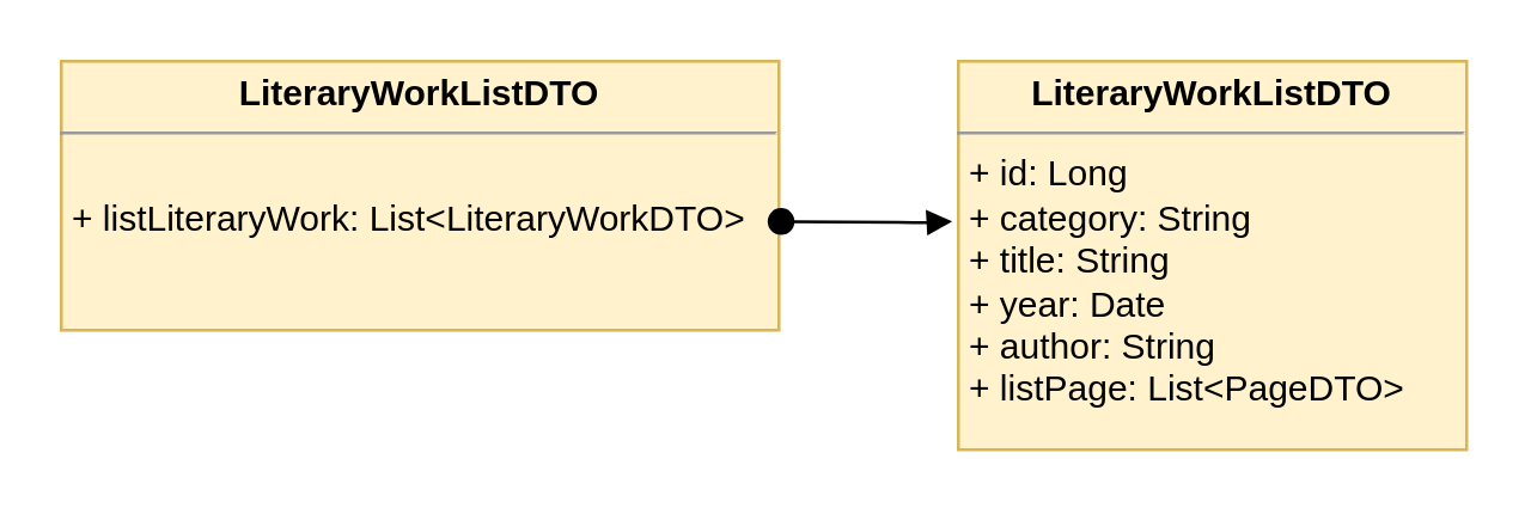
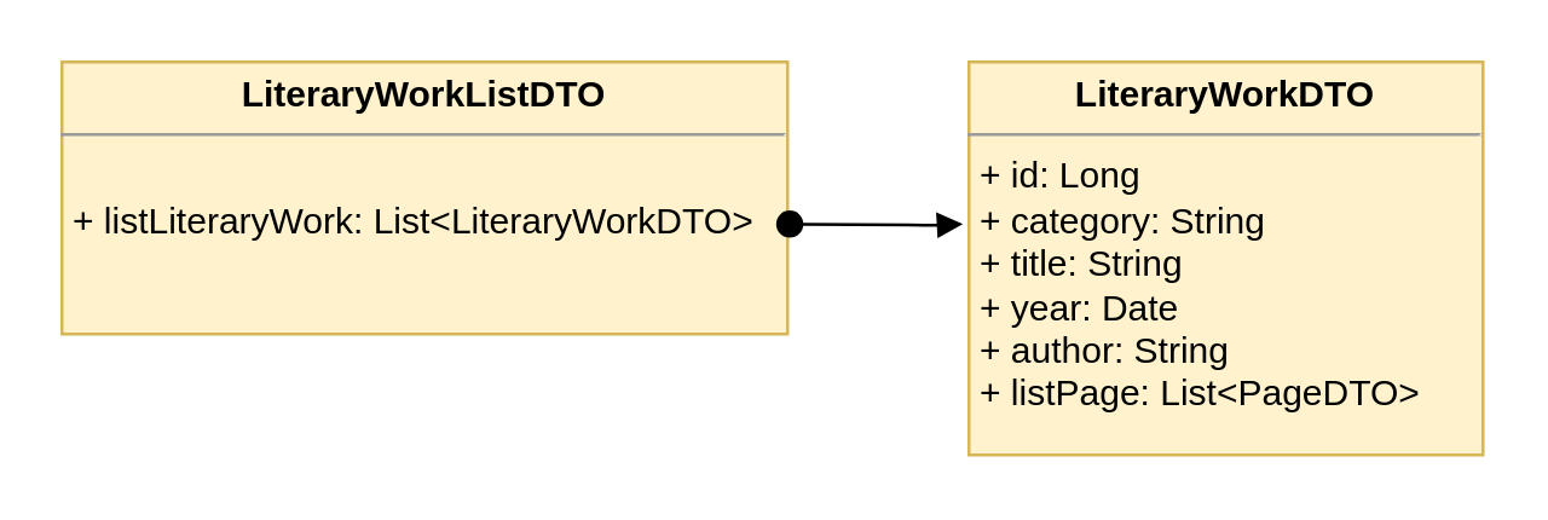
  <mxCell id="0" />
  <mxCell id="1" parent="0" />
- <mxCell id="2" value="&lt;p style=&quot;margin: 0px ; margin-top: 4px ; text-align: center&quot;&gt;&lt;b&gt;LiteraryWorkListDTO&lt;/b&gt;&lt;/p&gt;&lt;hr size=&quot;1&quot;&gt;&lt;p style=&quot;margin: 0px ; margin-left: 4px&quot;&gt;+ id: Long&lt;/p&gt;&lt;p style=&quot;margin: 0px ; margin-left: 4px&quot;&gt;+ category: String&lt;/p&gt;&lt;p style=&quot;margin: 0px ; margin-left: 4px&quot;&gt;+ title: String&lt;/p&gt;&lt;p style=&quot;margin: 0px ; margin-left: 4px&quot;&gt;+ year: Date&lt;/p&gt;&lt;p style=&quot;margin: 0px ; margin-left: 4px&quot;&gt;+ author: String&lt;/p&gt;&lt;p style=&quot;margin: 0px ; margin-left: 4px&quot;&gt;+ listPage:&amp;nbsp;List&amp;lt;PageDTO&amp;gt;&lt;/p&gt;&lt;p style=&quot;margin: 0px ; margin-left: 4px&quot;&gt;&lt;br&gt;&lt;/p&gt;" style="verticalAlign=top;align=left;overflow=fill;fontSize=12;fontFamily=Helvetica;html=1;fillColor=#fff2cc;strokeColor=#d6b656;" vertex="1" parent="1"><mxGeometry x="320" y="20" width="170" height="130" as="geometry" /></mxCell>
+ <mxCell id="2" value="&lt;p style=&quot;margin: 0px ; margin-top: 4px ; text-align: center&quot;&gt;&lt;b&gt;LiteraryWorkDTO&lt;/b&gt;&lt;/p&gt;&lt;hr size=&quot;1&quot;&gt;&lt;p style=&quot;margin: 0px ; margin-left: 4px&quot;&gt;+ id: Long&lt;/p&gt;&lt;p style=&quot;margin: 0px ; margin-left: 4px&quot;&gt;+ category: String&lt;/p&gt;&lt;p style=&quot;margin: 0px ; margin-left: 4px&quot;&gt;+ title: String&lt;/p&gt;&lt;p style=&quot;margin: 0px ; margin-left: 4px&quot;&gt;+ year: Date&lt;/p&gt;&lt;p style=&quot;margin: 0px ; margin-left: 4px&quot;&gt;+ author: String&lt;/p&gt;&lt;p style=&quot;margin: 0px ; margin-left: 4px&quot;&gt;+ listPage:&amp;nbsp;List&amp;lt;PageDTO&amp;gt;&lt;/p&gt;&lt;p style=&quot;margin: 0px ; margin-left: 4px&quot;&gt;&lt;br&gt;&lt;/p&gt;" style="verticalAlign=top;align=left;overflow=fill;fontSize=12;fontFamily=Helvetica;html=1;fillColor=#fff2cc;strokeColor=#d6b656;" vertex="1" parent="1"><mxGeometry x="320" y="20" width="170" height="130" as="geometry" /></mxCell>
  <mxCell id="3" value="&lt;p style=&quot;margin: 0px ; margin-top: 4px ; text-align: center&quot;&gt;&lt;b&gt;LiteraryWorkListDTO&lt;/b&gt;&lt;/p&gt;&lt;hr size=&quot;1&quot;&gt;&lt;p style=&quot;margin: 0px ; margin-left: 4px&quot;&gt;&lt;br&gt;&lt;/p&gt;&lt;p style=&quot;margin: 0px ; margin-left: 4px&quot;&gt;+ listLiteraryWork:&amp;nbsp;List&amp;lt;LiteraryWorkDTO&amp;gt;&lt;/p&gt;&lt;p style=&quot;margin: 0px ; margin-left: 4px&quot;&gt;&lt;br&gt;&lt;/p&gt;" style="verticalAlign=top;align=left;overflow=fill;fontSize=12;fontFamily=Helvetica;html=1;fillColor=#fff2cc;strokeColor=#d6b656;" vertex="1" parent="1"><mxGeometry x="20" y="20" width="240" height="90" as="geometry" /></mxCell>
  <mxCell id="4" value="" style="html=1;verticalAlign=bottom;startArrow=oval;startFill=1;endArrow=block;startSize=8;entryX=-0.012;entryY=0.412;entryDx=0;entryDy=0;entryPerimeter=0;exitX=1.003;exitY=0.596;exitDx=0;exitDy=0;exitPerimeter=0;" edge="1" parent="1" source="3" target="2"><mxGeometry x="-0.14" y="-19" width="60" relative="1" as="geometry"><mxPoint x="270" y="66" as="sourcePoint" /><mxPoint x="310" y="105" as="targetPoint" /><Array as="points"><mxPoint x="310" y="74" /></Array><mxPoint as="offset" /></mxGeometry></mxCell>
